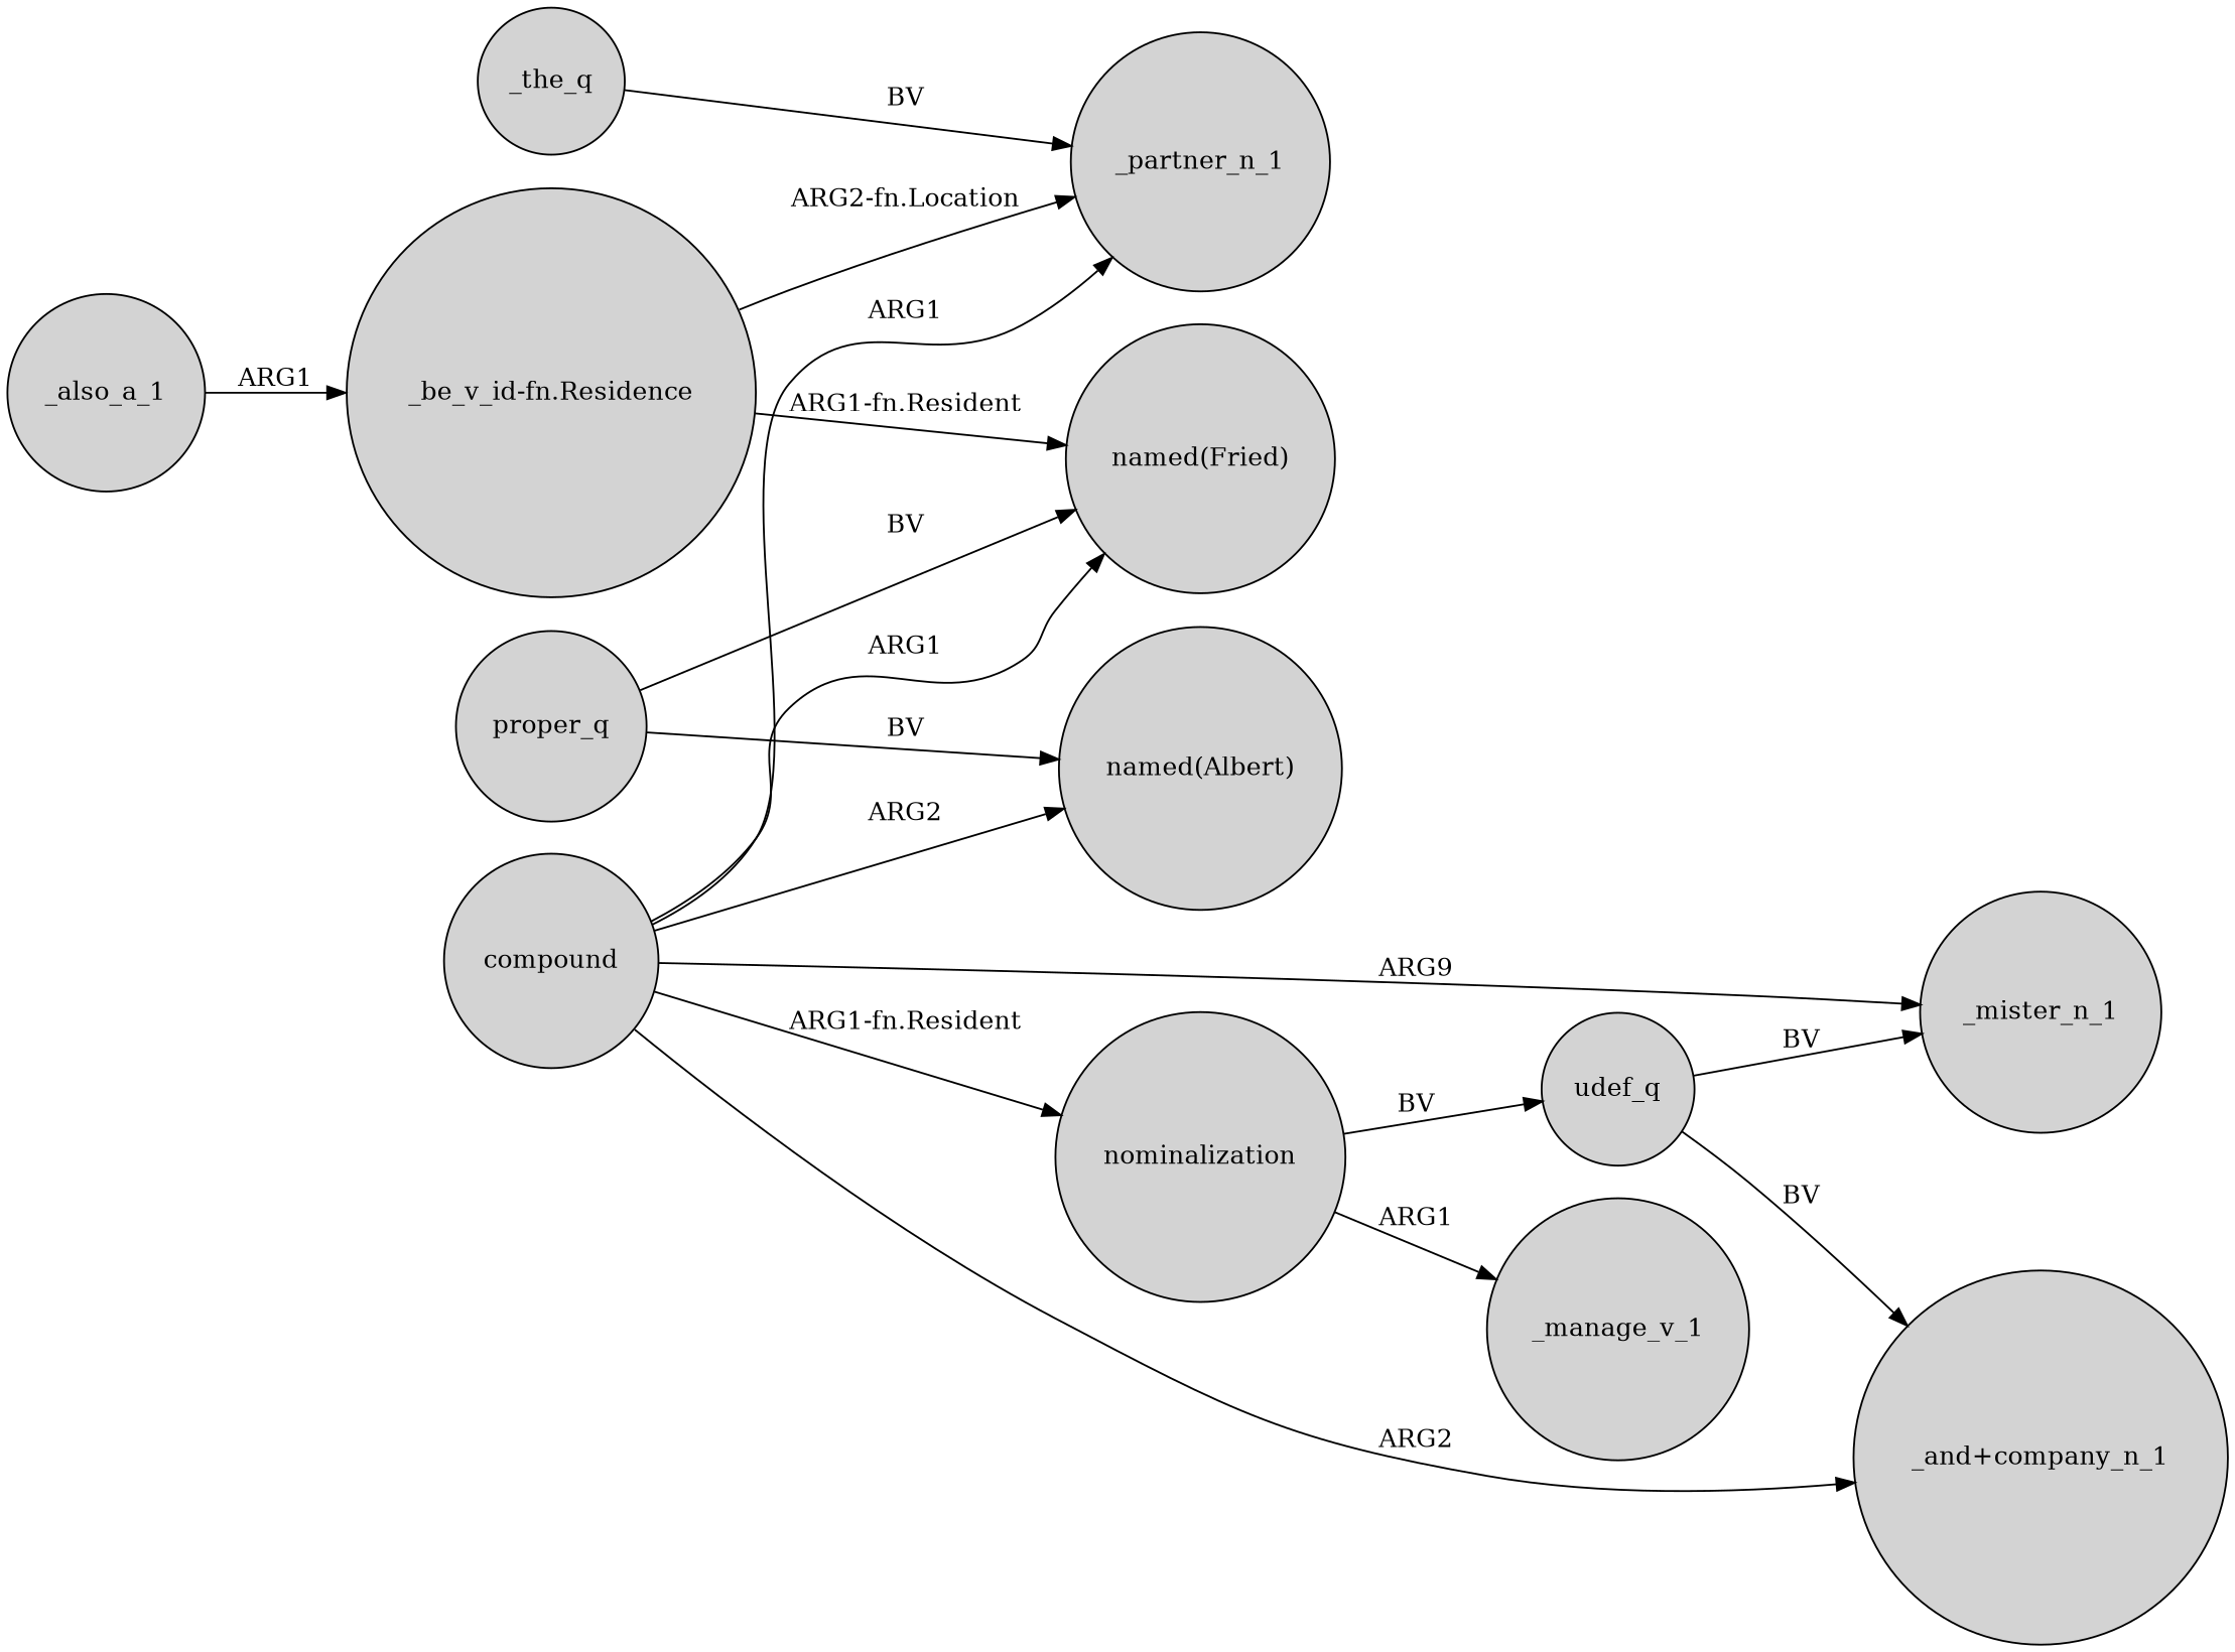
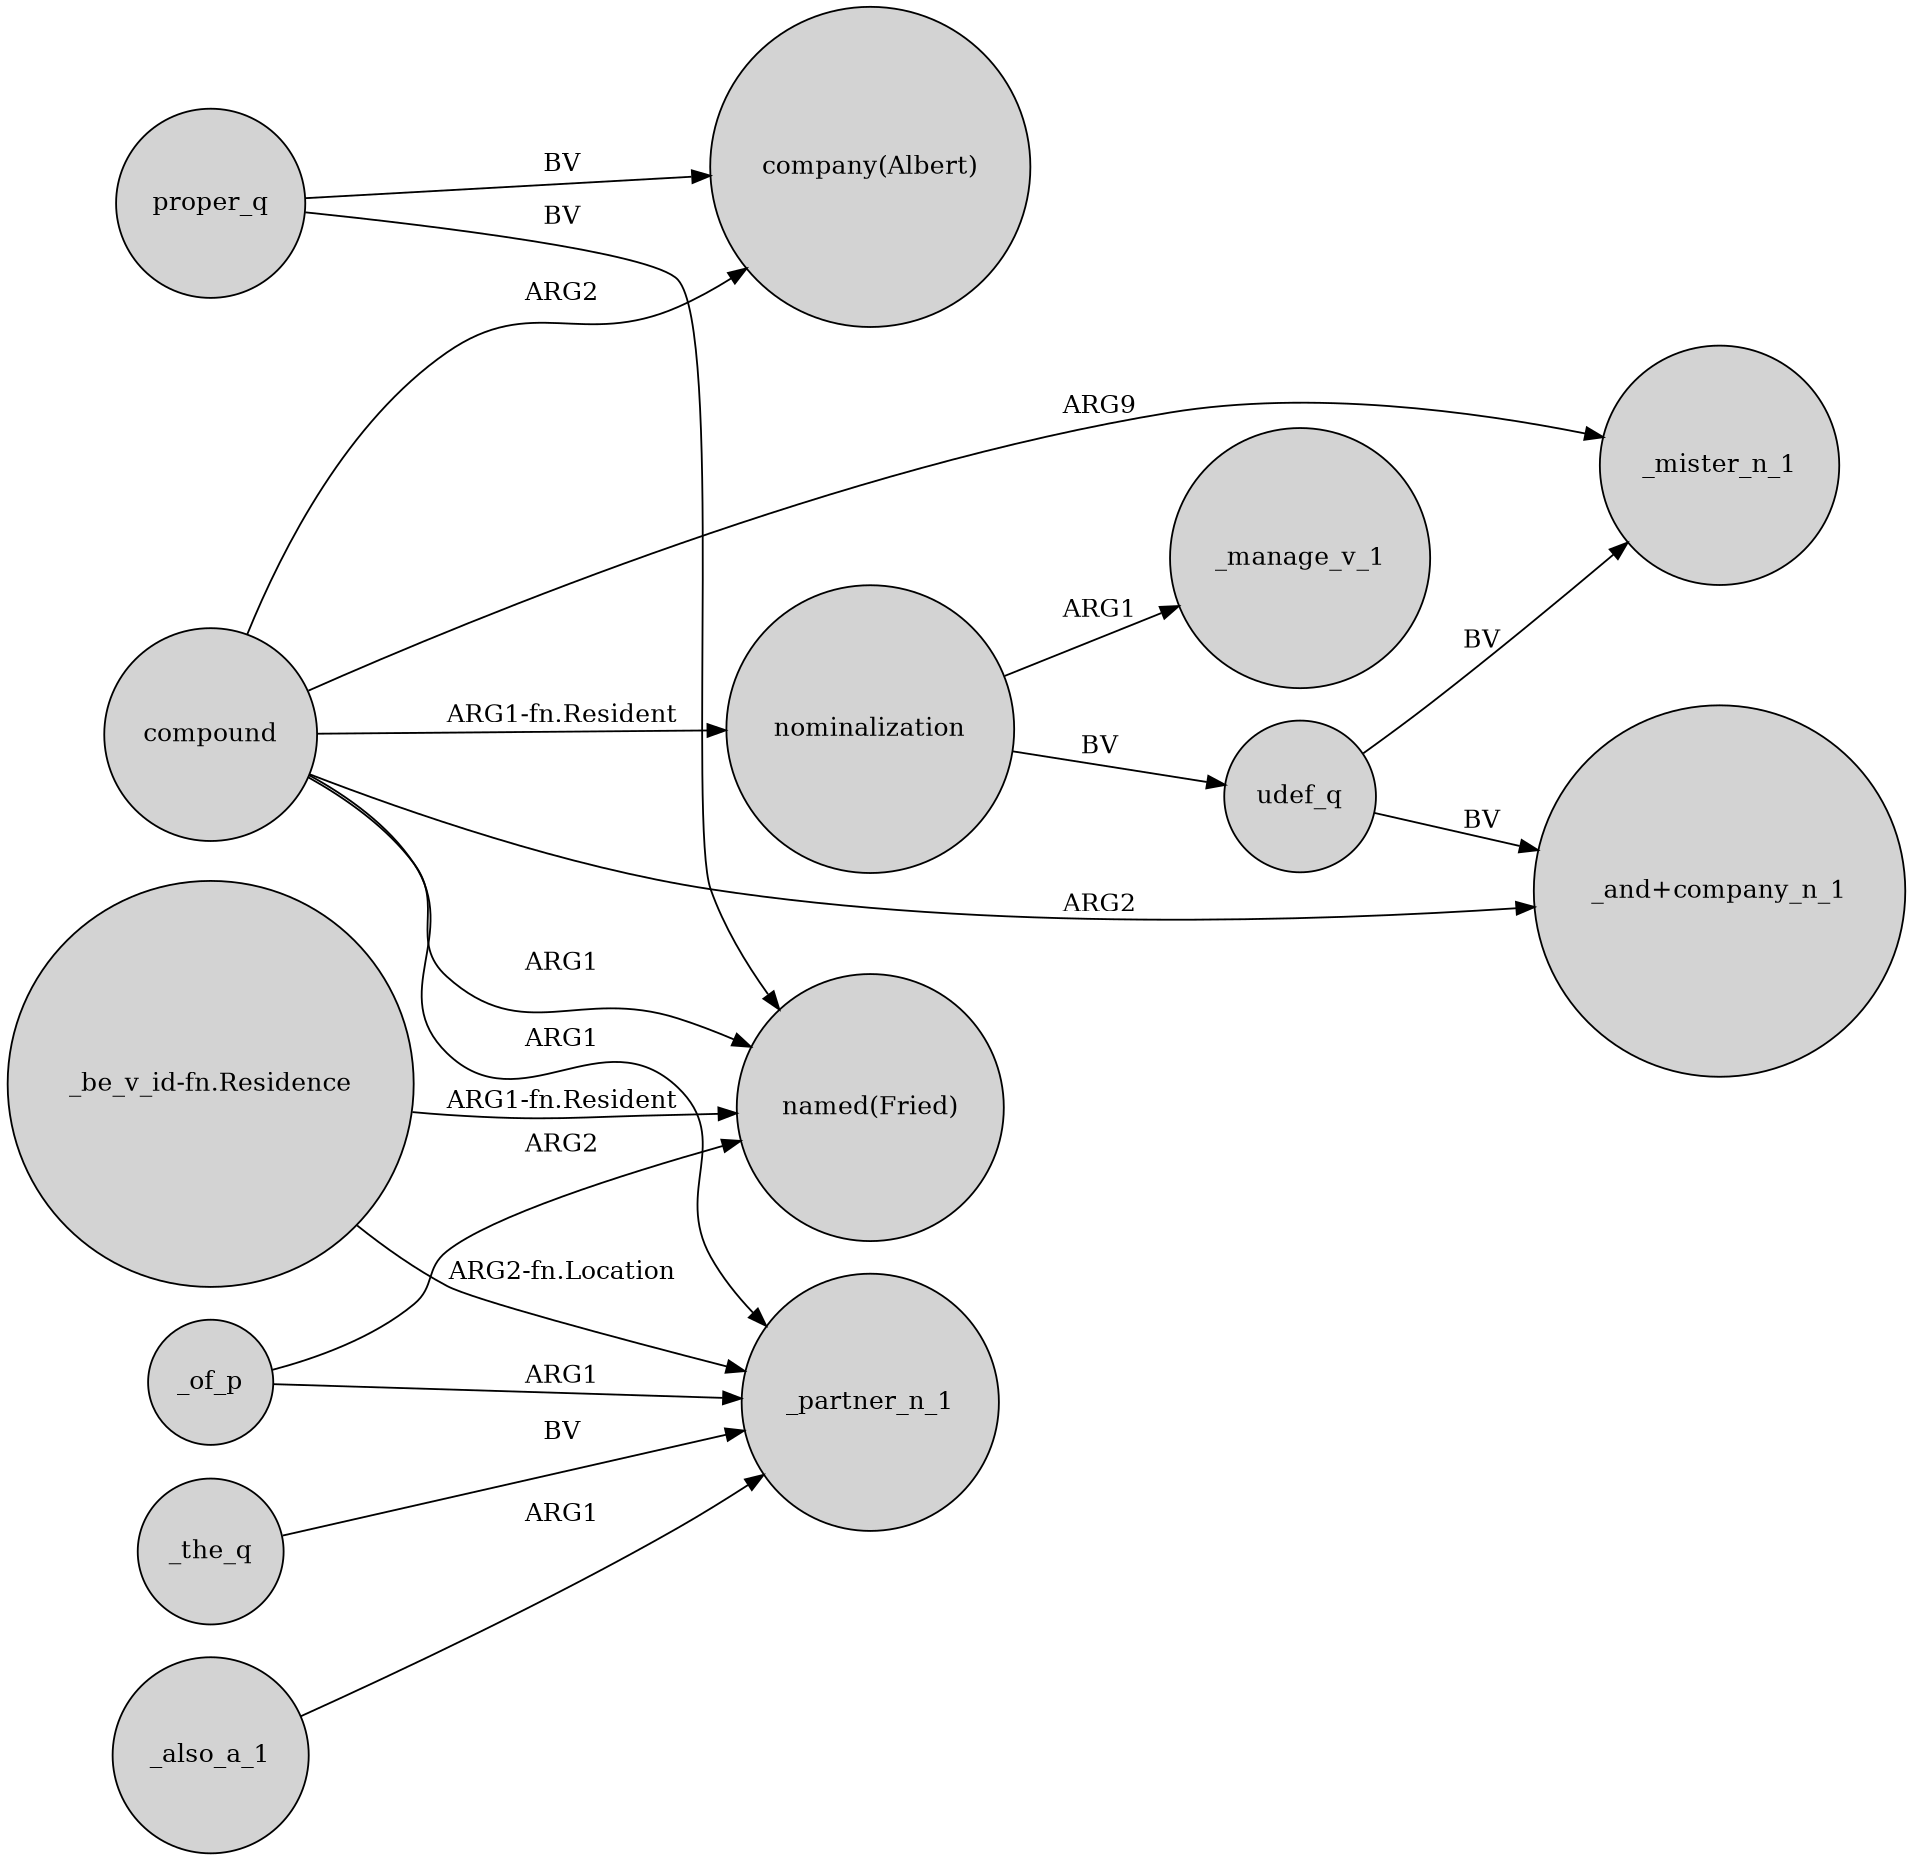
  digraph {
    rankdir=LR
    node [shape=circle style=filled]
    proper_q
-   "named(Albert)"
+   "named(Albert)" [label="company(Albert)"]
    "named(Fried)"
+   _of_p
    _partner_n_1
    compound
    _mister_n_1
    "_and+company_n_1"
    nominalization
    udef_q
    _manage_v_1
    "_be_v_id-fn.Residence"
    _also_a_1
    _the_q
    proper_q -> "named(Albert)" [label=BV]
    proper_q -> "named(Fried)" [label=BV]
+   _of_p -> "named(Fried)" [label=ARG2]
+   _of_p -> _partner_n_1 [label=ARG1]
    compound -> "named(Albert)" [label=ARG2]
    compound -> "named(Fried)" [label=ARG1]
    compound -> _partner_n_1 [label=ARG1]
    compound -> _mister_n_1 [label=ARG9]
    compound -> "_and+company_n_1" [label=ARG2]
    compound -> nominalization [label="ARG1-fn.Resident"]
    nominalization -> udef_q [label=BV]
    nominalization -> _manage_v_1 [label=ARG1]
    udef_q -> _mister_n_1 [label=BV]
    udef_q -> "_and+company_n_1" [label=BV]
    "_be_v_id-fn.Residence" -> "named(Fried)" [label="ARG1-fn.Resident"]
    "_be_v_id-fn.Residence" -> _partner_n_1 [label="ARG2-fn.Location"]
-   _also_a_1 -> "_be_v_id-fn.Residence" [label=ARG1]
+   _also_a_1 -> _partner_n_1 [label=ARG1]
    _the_q -> _partner_n_1 [label=BV]
  }
